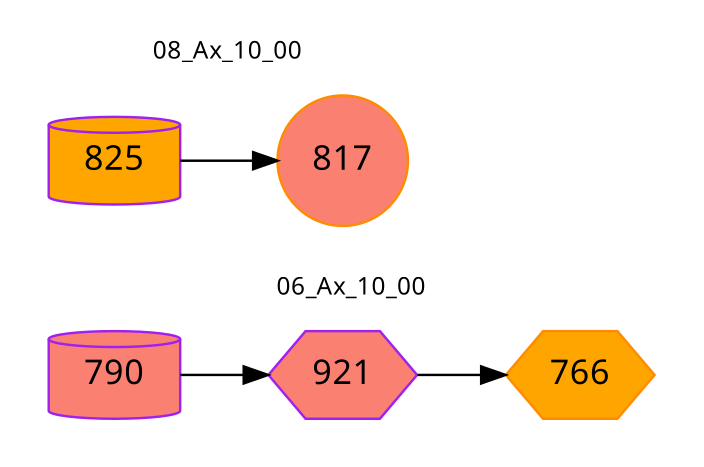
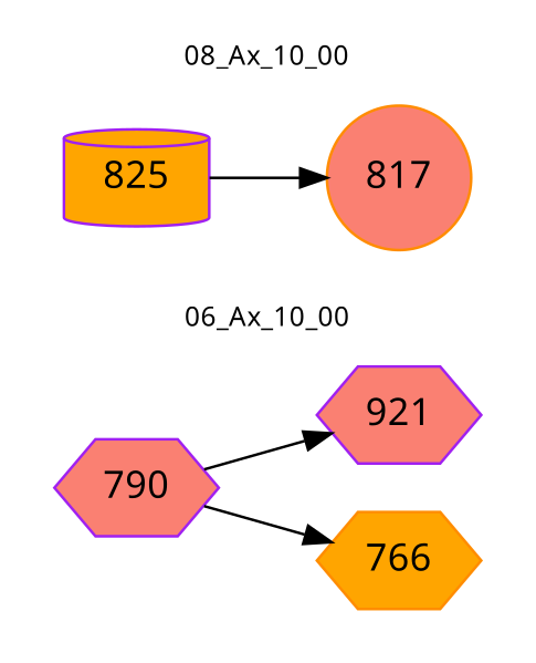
  digraph {
    fontname="Noto Sans"
    rankdir=LR
    node [color=purple fillcolor=salmon fontname="Noto Sans" shape=cylinder style=filled]
    edge [color=black fontname="Noto Sans"]
-   n1 [label=790]
+   n1 [label=790 shape=hexagon]
    n2 [color=darkorange fillcolor=orange label=766 shape=hexagon]
    n3 [label=921 shape=hexagon]
    n4 [fillcolor=orange label=825]
    n5 [color=darkorange label=817 shape=circle]
    subgraph cluster_1 {
      color=white
      fontsize=10
      label="06_Ax_10_00"
      n1
      n2
      n3
    }
    subgraph cluster_2 {
      color=white
      fontsize=10
      label="08_Ax_10_00"
      n4
      n5
    }
-   n3 -> n2
+   n1 -> n2
    n1 -> n3
    n4 -> n5
  }
